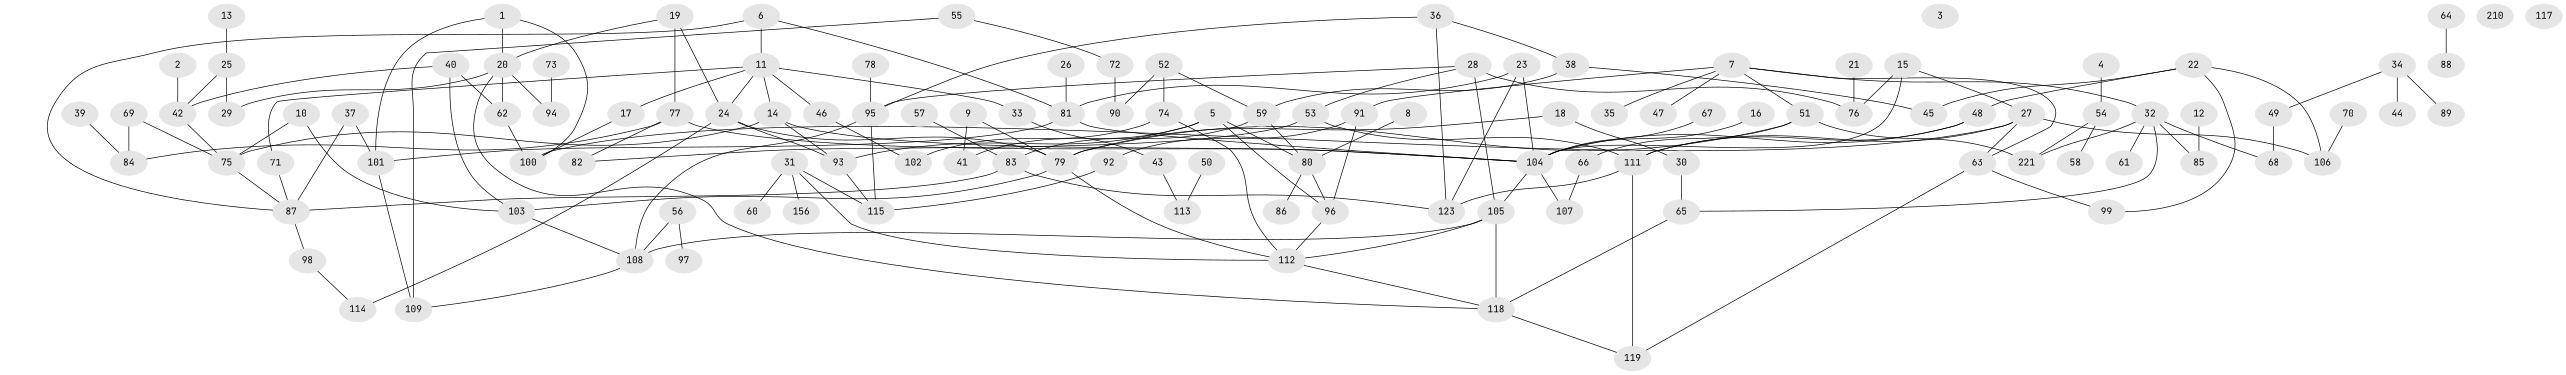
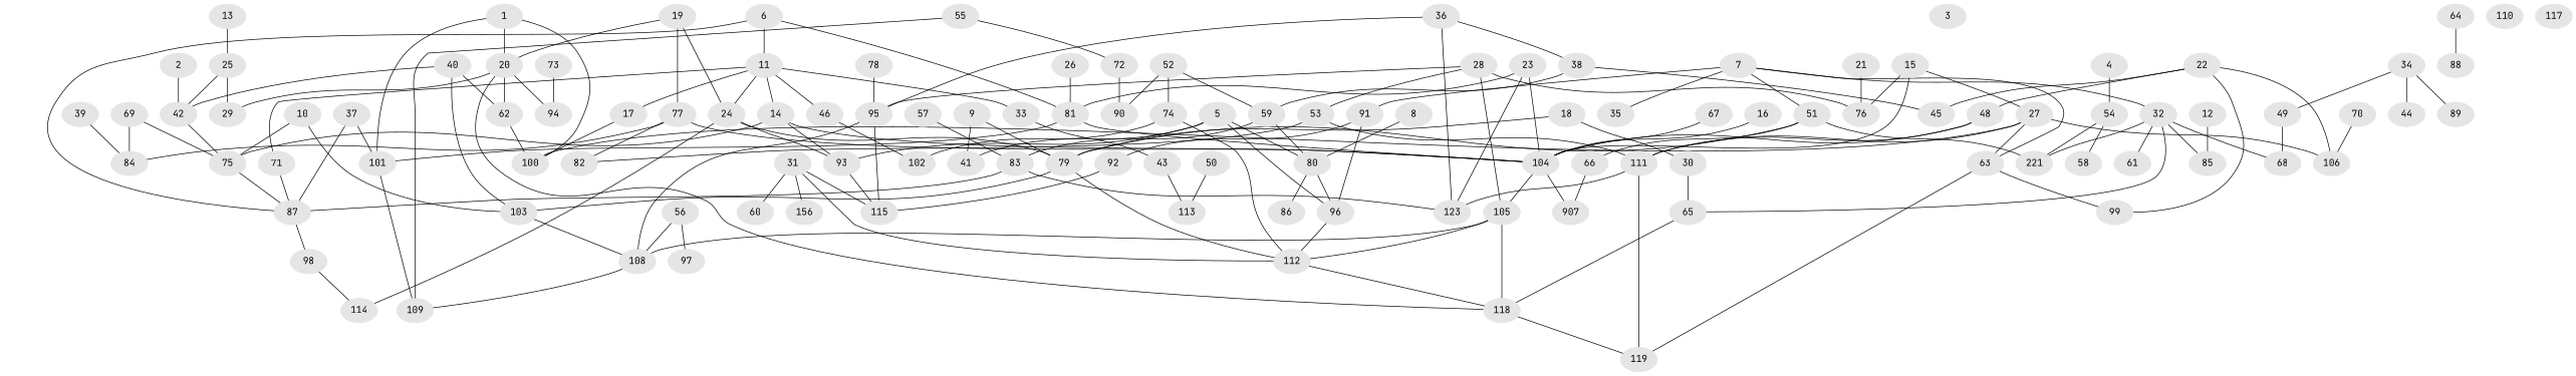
  graph {
    fontname="JetBrains Mono"
    node [color=gray90 fontname="JetBrains Mono" style=filled]
    edge [fontname="JetBrains Mono"]
    1
    20
    100
    101
    29
    62
    94
    118
    109
    2
    42
    75
    3
    4
    54
    n16 [label=221]
    58
    5
    41
    80
    93
    96
    86
    115
    112
    6
    11
    81
    87
    14
    17
    33
    46
    71
    24
    104
    98
    7
    32
    35
-   47
    51
    63
    91
    85
    65
    61
    68
    79
    66
    99
    119
    92
    8
    9
    103
    10
    108
    43
    102
    95
    12
    13
    25
    105
-   107
+   107 [label=907]
    15
    27
    76
    106
    111
    16
    18
    30
    19
    77
    114
    84
    82
    21
    22
    45
    48
    23
    n85 [label=123]
    26
    28
    53
    31
    60
    n91 [label=156]
    113
    34
    44
    49
    89
    36
    38
    59
    37
    83
    39
    40
    50
    52
    74
    90
    55
    72
    56
    97
    57
    64
    88
    67
    69
    70
    73
    78
-   110 [label=210]
+   110
    117
    1 -- 20
    1 -- 100
    1 -- 101
    20 -- 29
    20 -- 62
    20 -- 94
    20 -- 118
    101 -- 109
    62 -- 100
    118 -- 119
    2 -- 42
    42 -- 75
    75 -- 87
    4 -- 54
    54 -- n16
    54 -- 58
    5 -- 41
    5 -- 80
    5 -- 93
    5 -- 96
    80 -- 96
    80 -- 86
    93 -- 115
    96 -- 112
    112 -- 118
    6 -- 11
    6 -- 81
    6 -- 87
    11 -- 14
    11 -- 17
    11 -- 33
    11 -- 46
    11 -- 71
    11 -- 24
    81 -- 101
    81 -- 104
    87 -- 98
    14 -- 75
    14 -- 93
    14 -- 104
    17 -- 100
    33 -- 43
    46 -- 102
    71 -- 87
    24 -- 93
    24 -- 79
    24 -- 114
    104 -- 105
    104 -- 107
    98 -- 114
    7 -- 32
    7 -- 35
-   7 -- 47
    7 -- 51
    7 -- 63
    7 -- 91
    32 -- n16
    32 -- 85
    32 -- 65
    32 -- 61
    32 -- 68
    51 -- n16
    51 -- 79
    51 -- 66
    63 -- 99
    63 -- 119
    91 -- 96
    91 -- 92
    65 -- 118
    79 -- 112
    79 -- 103
    66 -- 107
    92 -- 115
    8 -- 80
    9 -- 41
    9 -- 79
    103 -- 108
    10 -- 75
    10 -- 103
    108 -- 109
    43 -- 113
    95 -- 115
    95 -- 108
    12 -- 85
    13 -- 25
    25 -- 29
    25 -- 42
    105 -- 118
    105 -- 112
    105 -- 108
    15 -- 104
    15 -- 27
    15 -- 76
    27 -- 100
    27 -- 63
    27 -- 106
    27 -- 111
    111 -- 119
    111 -- n85
    16 -- 104
    18 -- 79
    18 -- 30
    30 -- 65
    19 -- 20
    19 -- 24
    19 -- 77
    77 -- 104
    77 -- 84
    77 -- 82
    21 -- 76
    22 -- 99
    22 -- 106
    22 -- 45
    22 -- 48
    48 -- 104
    48 -- 111
    23 -- 81
    23 -- 104
    23 -- n85
    26 -- 81
    28 -- 95
    28 -- 105
    28 -- 76
    28 -- 53
    53 -- 111
    53 -- 82
    31 -- 115
    31 -- 112
    31 -- 60
    31 -- n91
    34 -- 44
    34 -- 49
    34 -- 89
    49 -- 68
    36 -- 95
    36 -- n85
    36 -- 38
    38 -- 45
    38 -- 59
    59 -- 80
    59 -- 83
    37 -- 101
    37 -- 87
    83 -- 87
    83 -- n85
    39 -- 84
    40 -- 62
    40 -- 42
    40 -- 103
    50 -- 113
    52 -- 59
    52 -- 74
    52 -- 90
    74 -- 112
    74 -- 102
    55 -- 109
    55 -- 72
    72 -- 90
    56 -- 108
    56 -- 97
    57 -- 83
    64 -- 88
    67 -- 104
    69 -- 75
    69 -- 84
    70 -- 106
    73 -- 94
    78 -- 95
  }
